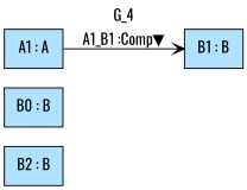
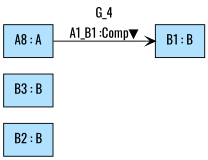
  digraph {
    label=G_4
    labelfontsize=12
    labelloc=tl
    rankdir=LR
    fontname=Oswald
    node [fillcolor=lightskyblue1 shape=box style=filled fontname=Oswald]
    n1 [label="B2 : B"]
-   n2 [label="B0 : B"]
-   n3 [label="A1 : A"]
+   n2 [label="B3 : B"]
+   n3 [label="A8 : A"]
    n4 [label="B1 : B"]
    n3 -> n4 [arrowhead=vee label="A1_B1 :Comp▼" fontname=Oswald]
  }
